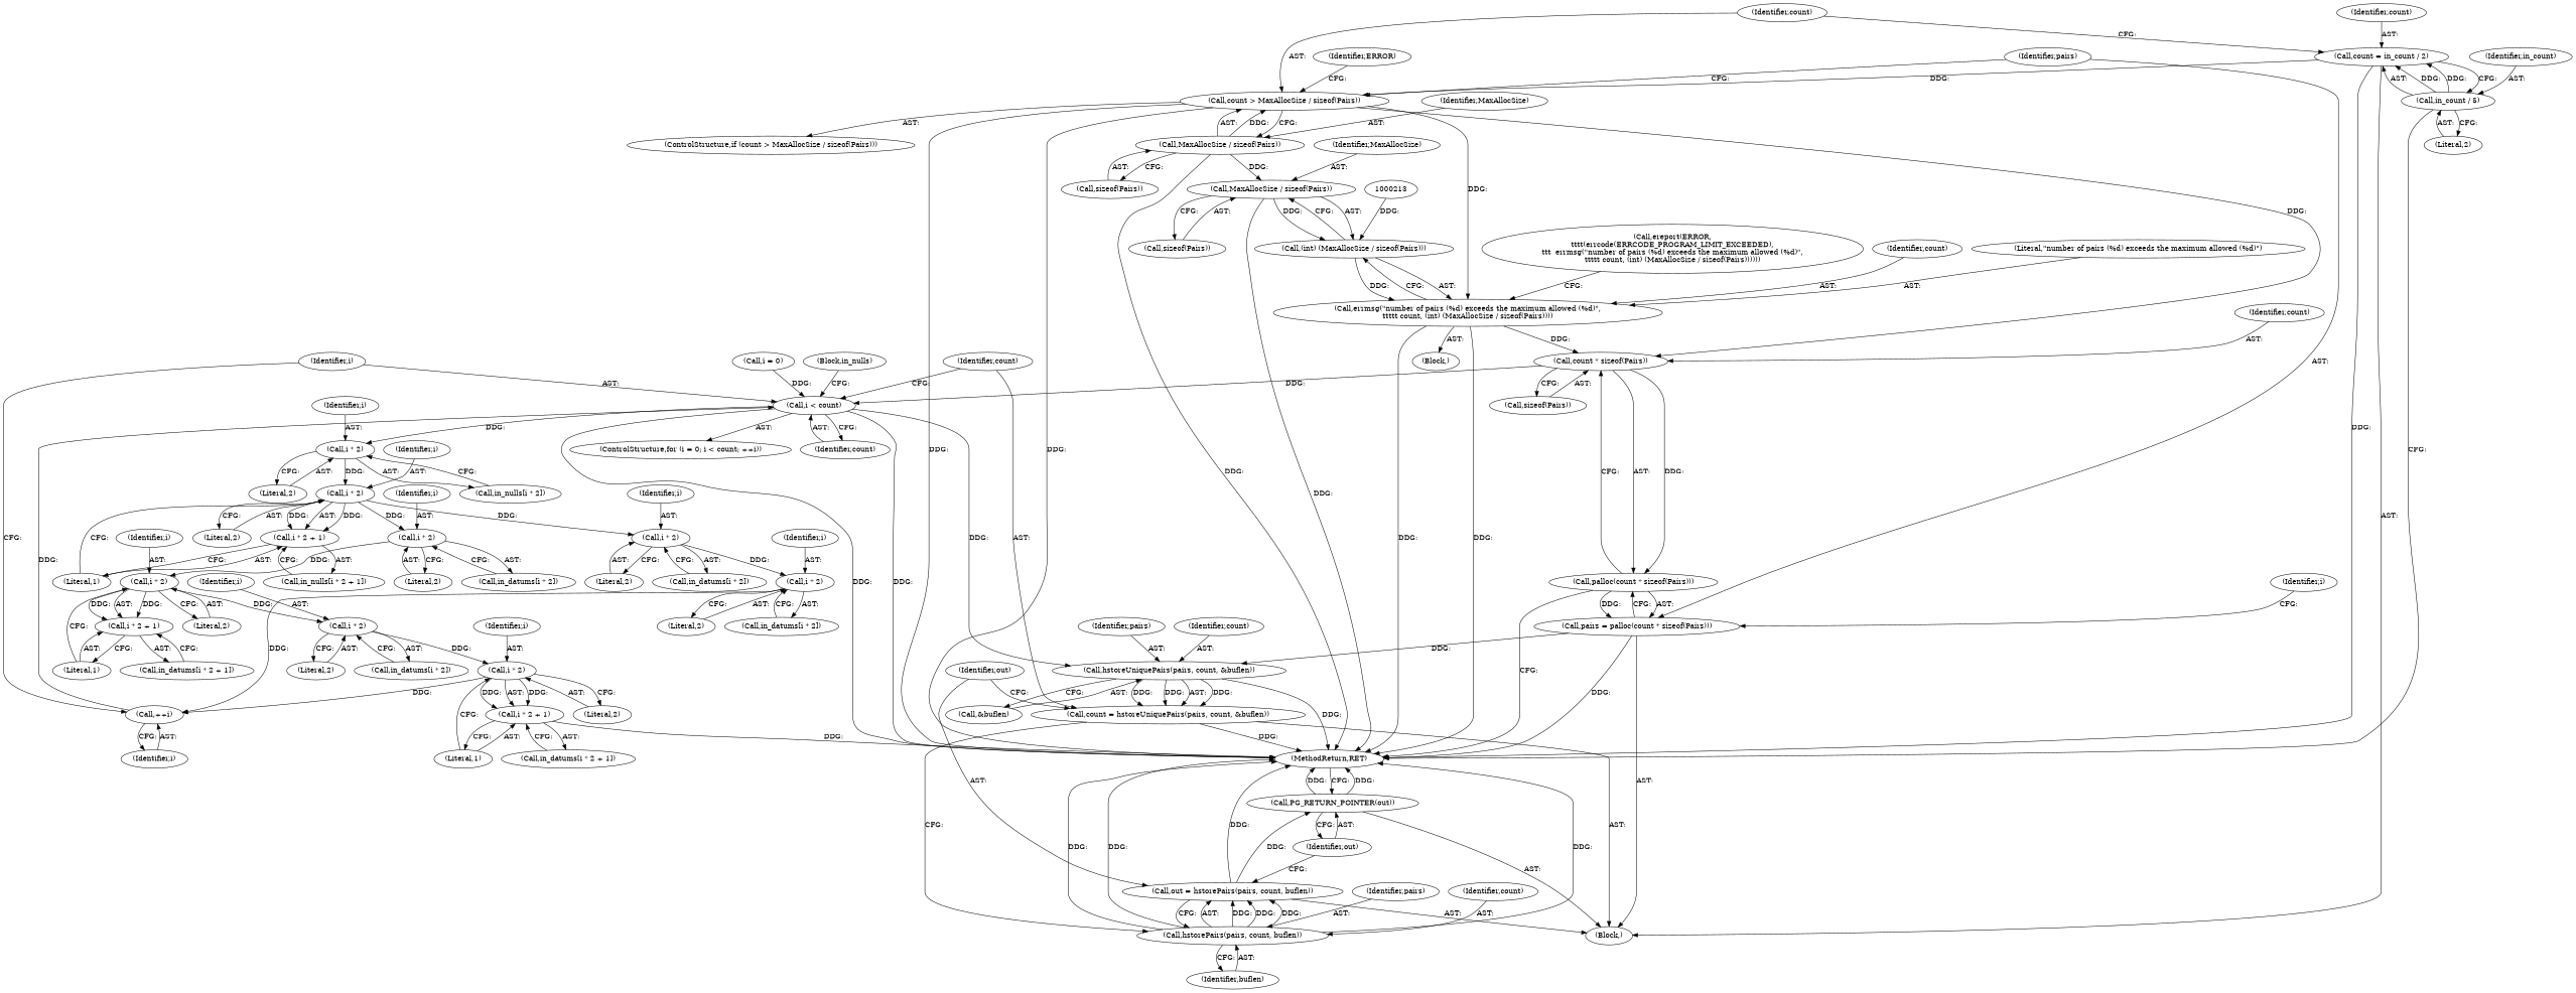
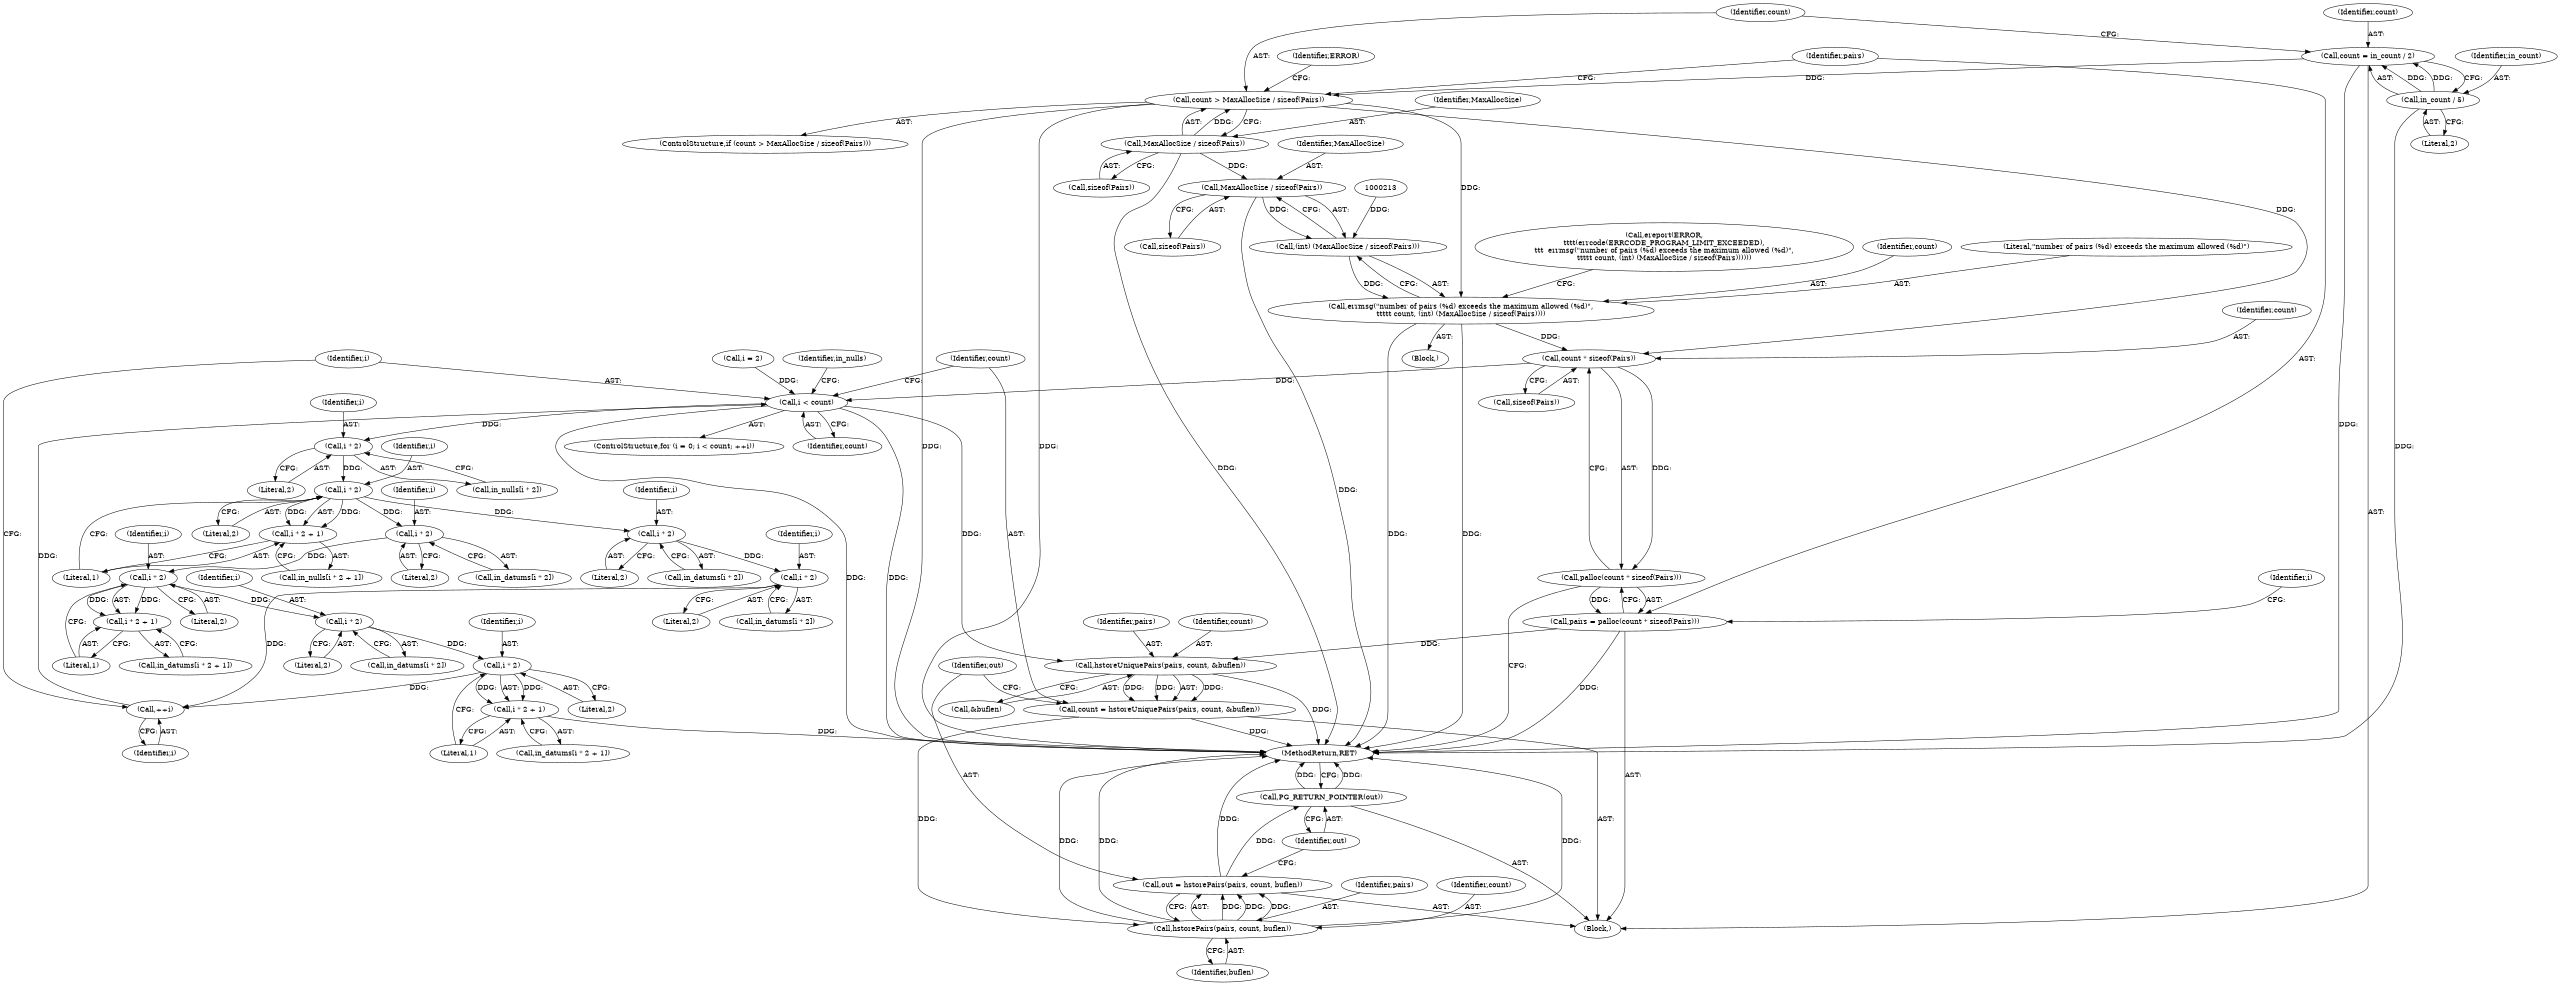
  digraph {
    n1 [label="(Call,count * sizeof(Pairs))"]
    n2 [label="(Call,palloc(count * sizeof(Pairs)))"]
    n3 [label="(Call,i < count)"]
    n4 [label="(Call,sizeof(Pairs))"]
    n5 [label="(MethodReturn,RET)"]
    n6 [label="(Call,pairs = palloc(count * sizeof(Pairs)))"]
    n7 [label="(Call,hstoreUniquePairs(pairs, count, &buflen))"]
    n8 [label="(Call,i * 2)"]
    n9 [label="(ControlStructure,for (i = 0; i < count; ++i))"]
    n10 [label="(Identifier,count)"]
    n11 [label="(Call,count > MaxAllocSize / sizeof(Pairs))"]
    n12 [label="(Call,MaxAllocSize / sizeof(Pairs))"]
    n13 [label="(Call,errmsg(\"number of pairs (%d) exceeds the maximum allowed (%d)\",\n\t\t\t\t\t count, (int) (MaxAllocSize / sizeof(Pairs))))"]
    n14 [label="(ControlStructure,if (count > MaxAllocSize / sizeof(Pairs)))"]
    n15 [label="(Call,MaxAllocSize / sizeof(Pairs))"]
    n16 [label="(Call,sizeof(Pairs))"]
    n17 [label="(Call,(int) (MaxAllocSize / sizeof(Pairs)))"]
    n18 [label="(Block,)"]
    n19 [label="(Call,PG_RETURN_POINTER(out))"]
    n20 [label="(Call,count = in_count / 2)"]
    n21 [label="(Call,in_count / 5)"]
    n22 [label="(Block,)"]
    n23 [label="(Literal,2)"]
    n24 [label="(Call,sizeof(Pairs))"]
    n25 [label="(Call,count = hstoreUniquePairs(pairs, count, &buflen))"]
    n26 [label="(Call,&buflen)"]
    n27 [label="(Call,hstorePairs(pairs, count, buflen))"]
    n28 [label="(Call,out = hstorePairs(pairs, count, buflen))"]
    n29 [label="(Identifier,buflen)"]
    n30 [label="(Identifier,out)"]
    n31 [label="(Call,i * 2)"]
    n32 [label="(Literal,2)"]
    n33 [label="(Call,in_nulls[i * 2])"]
    n34 [label="(Call,i * 2 + 1)"]
    n35 [label="(Call,i * 2)"]
    n36 [label="(Call,i * 2)"]
    n37 [label="(Literal,2)"]
    n38 [label="(Literal,1)"]
    n39 [label="(Call,in_nulls[i * 2 + 1])"]
    n40 [label="(Call,i * 2)"]
    n41 [label="(Literal,2)"]
    n42 [label="(Call,in_datums[i * 2])"]
    n43 [label="(Call,i * 2)"]
    n44 [label="(Literal,2)"]
    n45 [label="(Call,in_datums[i * 2])"]
    n46 [label="(Call,++i)"]
    n47 [label="(Call,in_datums[i * 2])"]
    n48 [label="(Literal,2)"]
    n49 [label="(Identifier,i)"]
    n50 [label="(Call,i * 2 + 1)"]
    n51 [label="(Call,i * 2)"]
    n52 [label="(Literal,2)"]
    n53 [label="(Literal,1)"]
    n54 [label="(Call,in_datums[i * 2 + 1])"]
    n55 [label="(Call,i * 2)"]
    n56 [label="(Call,in_datums[i * 2])"]
    n57 [label="(Literal,2)"]
    n58 [label="(Call,i * 2 + 1)"]
    n59 [label="(Literal,2)"]
    n60 [label="(Call,in_datums[i * 2 + 1])"]
    n61 [label="(Literal,1)"]
    n62 [label="(Identifier,ERROR)"]
    n63 [label="(Identifier,i)"]
    n64 [label="(Identifier,in_count)"]
    n65 [label="(Identifier,i)"]
    n66 [label="(Identifier,pairs)"]
    n67 [label="(Call,ereport(ERROR,\n\t\t\t\t(errcode(ERRCODE_PROGRAM_LIMIT_EXCEEDED),\n\t\t\t  errmsg(\"number of pairs (%d) exceeds the maximum allowed (%d)\",\n\t\t\t\t\t count, (int) (MaxAllocSize / sizeof(Pairs))))))"]
    n68 [label="(Identifier,i)"]
    n69 [label="(Identifier,count)"]
    n70 [label="(Identifier,count)"]
    n71 [label="(Identifier,i)"]
    n72 [label="(Identifier,pairs)"]
    n73 [label="(Identifier,count)"]
    n74 [label="(Identifier,pairs)"]
    n75 [label="(Identifier,i)"]
    n76 [label="(Identifier,count)"]
    n77 [label="(Identifier,count)"]
    n78 [label="(Identifier,i)"]
-   n79 [label="(Call,i = 0)"]
-   n80 [label="(Block,in_nulls)"]
+   n79 [label="(Call,i = 2)"]
+   n80 [label="(Identifier,in_nulls)"]
    n81 [label="(Identifier,i)"]
    n82 [label="(Identifier,count)"]
    n83 [label="(Identifier,MaxAllocSize)"]
    n84 [label="(Identifier,i)"]
    n85 [label="(Identifier,i)"]
    n86 [label="(Literal,\"number of pairs (%d) exceeds the maximum allowed (%d)\")"]
    n87 [label="(Identifier,count)"]
    n88 [label="(Identifier,MaxAllocSize)"]
    n89 [label="(Identifier,i)"]
    n90 [label="(Identifier,out)"]
    1000213
    n1 -> n2 [label="AST: "]
    n1 -> n2 [label="DDG: "]
    n1 -> n3 [label="DDG: "]
    n1 -> n4 [label="CFG: "]
    n2 -> n1 [label="CFG: "]
    n2 -> n5 [label="CFG: "]
    n2 -> n6 [label="AST: "]
    n2 -> n6 [label="DDG: "]
    n3 -> n5 [label="DDG: "]
    n3 -> n5 [label="DDG: "]
    n3 -> n7 [label="DDG: "]
    n3 -> n8 [label="DDG: "]
    n3 -> n9 [label="AST: "]
    n3 -> n10 [label="CFG: "]
    n4 -> n1 [label="AST: "]
    n5 -> n19 [label="CFG: "]
    n6 -> n2 [label="CFG: "]
    n6 -> n5 [label="DDG: "]
    n6 -> n7 [label="DDG: "]
    n6 -> n22 [label="AST: "]
    n7 -> n5 [label="DDG: "]
    n7 -> n25 [label="AST: "]
    n7 -> n25 [label="DDG: "]
    n7 -> n25 [label="DDG: "]
    n7 -> n25 [label="DDG: "]
    n7 -> n26 [label="CFG: "]
    n8 -> n31 [label="DDG: "]
    n8 -> n32 [label="CFG: "]
    n8 -> n33 [label="AST: "]
    n10 -> n3 [label="AST: "]
    n11 -> n1 [label="DDG: "]
    n11 -> n5 [label="DDG: "]
    n11 -> n5 [label="DDG: "]
    n11 -> n12 [label="CFG: "]
    n11 -> n13 [label="DDG: "]
    n11 -> n14 [label="AST: "]
    n12 -> n5 [label="DDG: "]
    n12 -> n11 [label="AST: "]
    n12 -> n11 [label="DDG: "]
    n12 -> n15 [label="DDG: "]
    n12 -> n16 [label="CFG: "]
    n13 -> n1 [label="DDG: "]
    n13 -> n5 [label="DDG: "]
    n13 -> n5 [label="DDG: "]
    n13 -> n17 [label="CFG: "]
    n13 -> n18 [label="AST: "]
    n15 -> n5 [label="DDG: "]
    n15 -> n17 [label="AST: "]
    n15 -> n17 [label="DDG: "]
    n15 -> n24 [label="CFG: "]
    n16 -> n12 [label="AST: "]
    n17 -> n13 [label="AST: "]
    n17 -> n13 [label="DDG: "]
    n17 -> n15 [label="CFG: "]
    n19 -> n5 [label="DDG: "]
    n19 -> n5 [label="DDG: "]
    n19 -> n22 [label="AST: "]
    n19 -> n30 [label="CFG: "]
    n20 -> n5 [label="DDG: "]
    n20 -> n11 [label="DDG: "]
    n20 -> n21 [label="CFG: "]
    n20 -> n22 [label="AST: "]
-   n21 -> n5 [label="CFG: "]
+   n21 -> n5 [label="DDG: "]
    n21 -> n20 [label="AST: "]
    n21 -> n20 [label="DDG: "]
    n21 -> n20 [label="DDG: "]
    n21 -> n23 [label="CFG: "]
    n23 -> n21 [label="AST: "]
    n24 -> n15 [label="AST: "]
    n25 -> n5 [label="DDG: "]
    n25 -> n22 [label="AST: "]
-   n25 -> n27 [label="CFG: "]
+   n25 -> n27 [label="DDG: "]
    n26 -> n7 [label="AST: "]
    n27 -> n5 [label="DDG: "]
    n27 -> n5 [label="DDG: "]
    n27 -> n5 [label="DDG: "]
    n27 -> n28 [label="AST: "]
    n27 -> n28 [label="DDG: "]
    n27 -> n28 [label="DDG: "]
    n27 -> n28 [label="DDG: "]
    n27 -> n29 [label="CFG: "]
    n28 -> n5 [label="DDG: "]
    n28 -> n19 [label="DDG: "]
    n28 -> n22 [label="AST: "]
    n28 -> n27 [label="CFG: "]
    n29 -> n27 [label="AST: "]
    n30 -> n19 [label="AST: "]
    n30 -> n28 [label="CFG: "]
    n31 -> n34 [label="AST: "]
    n31 -> n34 [label="DDG: "]
    n31 -> n34 [label="DDG: "]
    n31 -> n35 [label="DDG: "]
    n31 -> n36 [label="DDG: "]
    n31 -> n37 [label="CFG: "]
    n32 -> n8 [label="AST: "]
    n33 -> n8 [label="CFG: "]
    n34 -> n38 [label="CFG: "]
    n34 -> n39 [label="AST: "]
    n35 -> n40 [label="DDG: "]
    n35 -> n41 [label="CFG: "]
    n35 -> n42 [label="AST: "]
    n36 -> n43 [label="DDG: "]
    n36 -> n44 [label="CFG: "]
    n36 -> n45 [label="AST: "]
    n37 -> n31 [label="AST: "]
    n38 -> n31 [label="CFG: "]
    n38 -> n34 [label="AST: "]
    n39 -> n34 [label="CFG: "]
    n40 -> n46 [label="DDG: "]
    n40 -> n47 [label="AST: "]
    n40 -> n48 [label="CFG: "]
    n41 -> n35 [label="AST: "]
    n42 -> n35 [label="CFG: "]
    n43 -> n50 [label="AST: "]
    n43 -> n50 [label="DDG: "]
    n43 -> n50 [label="DDG: "]
    n43 -> n51 [label="DDG: "]
    n43 -> n52 [label="CFG: "]
    n44 -> n36 [label="AST: "]
    n45 -> n36 [label="CFG: "]
    n46 -> n3 [label="DDG: "]
    n46 -> n49 [label="CFG: "]
    n47 -> n40 [label="CFG: "]
    n48 -> n40 [label="AST: "]
    n49 -> n46 [label="AST: "]
    n50 -> n53 [label="CFG: "]
    n50 -> n54 [label="AST: "]
    n51 -> n55 [label="DDG: "]
    n51 -> n56 [label="AST: "]
    n51 -> n57 [label="CFG: "]
    n52 -> n43 [label="AST: "]
    n53 -> n43 [label="CFG: "]
    n53 -> n50 [label="AST: "]
    n54 -> n50 [label="CFG: "]
    n55 -> n46 [label="DDG: "]
    n55 -> n58 [label="AST: "]
    n55 -> n58 [label="DDG: "]
    n55 -> n58 [label="DDG: "]
    n55 -> n59 [label="CFG: "]
    n56 -> n51 [label="CFG: "]
    n57 -> n51 [label="AST: "]
    n58 -> n5 [label="DDG: "]
    n58 -> n60 [label="AST: "]
    n58 -> n61 [label="CFG: "]
    n59 -> n55 [label="AST: "]
    n60 -> n58 [label="CFG: "]
    n61 -> n55 [label="CFG: "]
    n61 -> n58 [label="AST: "]
    n62 -> n11 [label="CFG: "]
    n63 -> n40 [label="AST: "]
    n64 -> n21 [label="AST: "]
    n65 -> n6 [label="CFG: "]
    n66 -> n6 [label="AST: "]
    n66 -> n11 [label="CFG: "]
    n67 -> n13 [label="CFG: "]
    n68 -> n55 [label="AST: "]
    n69 -> n7 [label="AST: "]
    n70 -> n20 [label="AST: "]
    n71 -> n31 [label="AST: "]
    n72 -> n27 [label="AST: "]
    n73 -> n13 [label="AST: "]
    n74 -> n7 [label="AST: "]
    n75 -> n35 [label="AST: "]
    n76 -> n1 [label="AST: "]
    n77 -> n11 [label="AST: "]
    n77 -> n20 [label="CFG: "]
    n78 -> n36 [label="AST: "]
    n79 -> n3 [label="DDG: "]
    n80 -> n3 [label="CFG: "]
    n81 -> n43 [label="AST: "]
    n82 -> n3 [label="CFG: "]
    n82 -> n25 [label="AST: "]
    n83 -> n15 [label="AST: "]
    n84 -> n3 [label="AST: "]
    n84 -> n46 [label="CFG: "]
    n85 -> n51 [label="AST: "]
    n86 -> n13 [label="AST: "]
    n87 -> n27 [label="AST: "]
    n88 -> n12 [label="AST: "]
    n89 -> n8 [label="AST: "]
    n90 -> n25 [label="CFG: "]
    n90 -> n28 [label="AST: "]
    1000213 -> n17 [label="DDG: "]
  }
